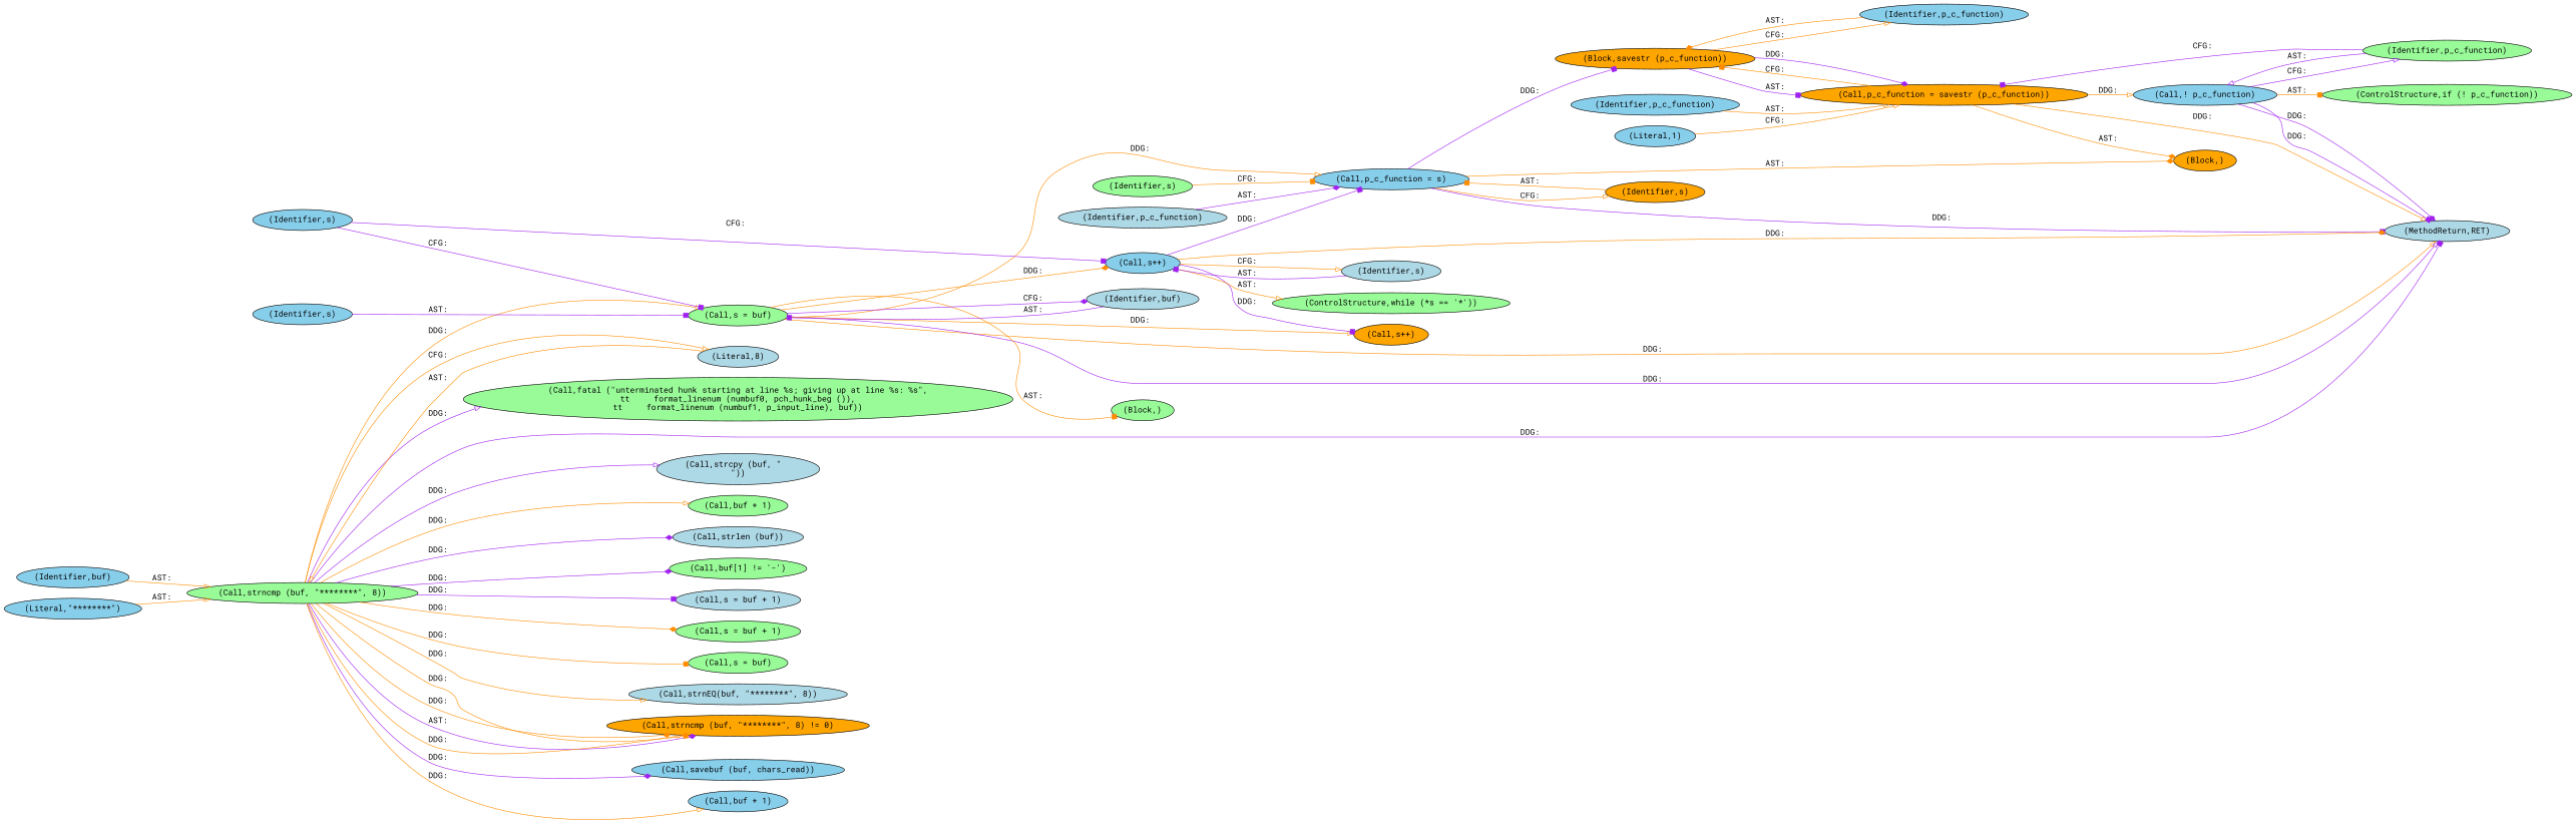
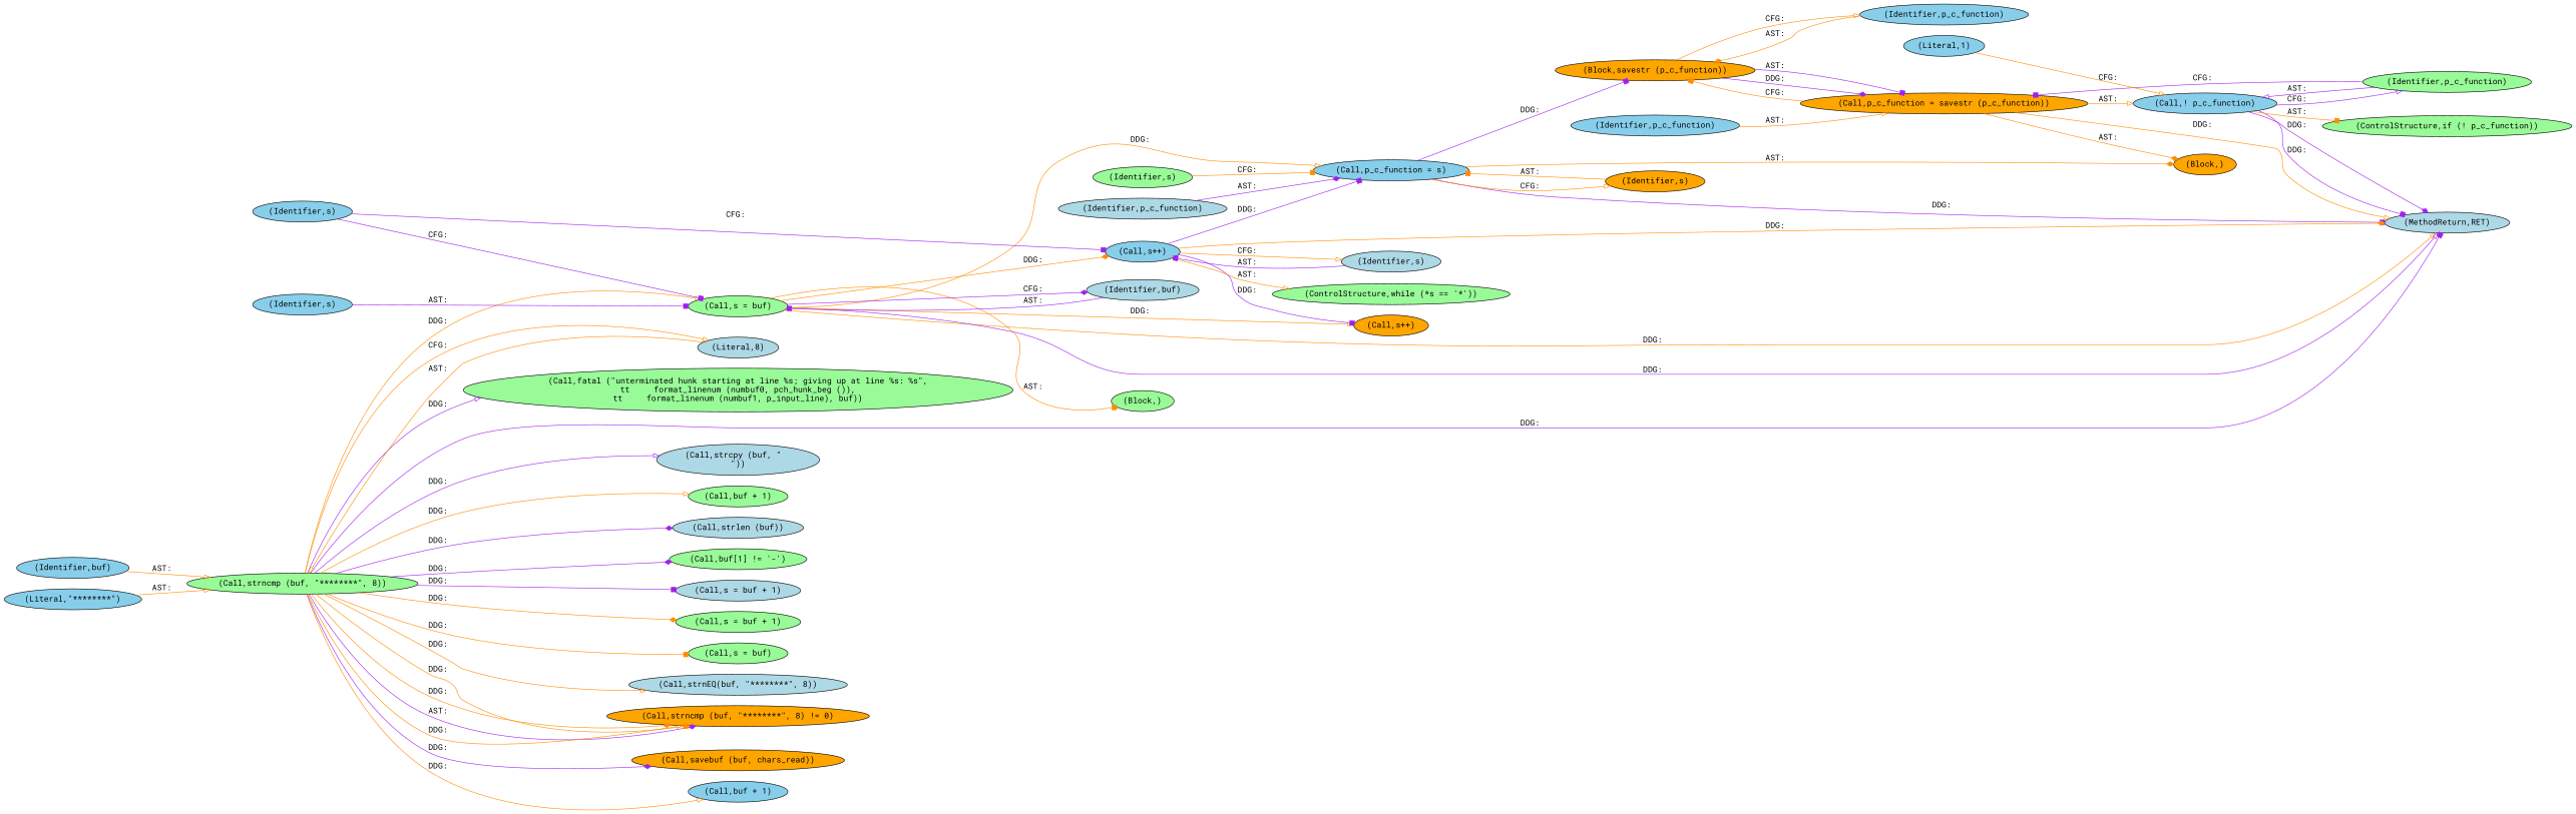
  digraph {
    fontname="Roboto Mono"
    rankdir=LR
    node [fillcolor=palegreen fontname="Roboto Mono" style=filled]
    edge [arrowhead=onormal color=darkorange fontname="Roboto Mono"]
    n1 [fillcolor=skyblue label="(Call,p_c_function = s)"]
    n2 [fillcolor=orange label="(Block,savestr (p_c_function))"]
    n3 [fillcolor=lightblue label="(MethodReturn,RET)"]
    n4 [fillcolor=orange label="(Identifier,s)"]
    n5 [fillcolor=orange label="(Block,)"]
    n6 [fillcolor=orange label="(Call,p_c_function = savestr (p_c_function))"]
    n7 [fillcolor=skyblue label="(Identifier,p_c_function)"]
    n8 [label="(Call,s = buf)"]
    n9 [fillcolor=skyblue label="(Call,s++)"]
    n10 [label="(Block,)"]
    n11 [fillcolor=orange label="(Call,s++)"]
    n12 [fillcolor=lightblue label="(Identifier,buf)"]
    n13 [label="(ControlStructure,while (*s == '*'))"]
    n14 [fillcolor=lightblue label="(Identifier,s)"]
    n15 [label="(Call,strncmp (buf, \"********\", 8))"]
    n16 [fillcolor=lightblue label="(Call,strcpy (buf, \"  \n\"))"]
    n17 [label="(Call,buf + 1)"]
    n18 [fillcolor=lightblue label="(Call,strlen (buf))"]
    n19 [label="(Call,buf[1] != '-')"]
    n20 [fillcolor=lightblue label="(Call,s = buf + 1)"]
    n21 [label="(Call,s = buf + 1)"]
    n22 [label="(Call,s = buf)"]
    n23 [fillcolor=lightblue label="(Call,strnEQ(buf, \"********\", 8))"]
    n24 [fillcolor=orange label="(Call,strncmp (buf, \"********\", 8) != 0)"]
-   n25 [fillcolor=skyblue label="(Call,savebuf (buf, chars_read))"]
+   n25 [fillcolor=orange label="(Call,savebuf (buf, chars_read))"]
    n26 [fillcolor=skyblue label="(Call,buf + 1)"]
    n27 [fillcolor=lightblue label="(Literal,8)"]
    n28 [label="(Call,fatal (\"unterminated hunk starting at line %s; giving up at line %s: %s\",\n\t\t     format_linenum (numbuf0, pch_hunk_beg ()),\n\t\t     format_linenum (numbuf1, p_input_line), buf))"]
    n29 [fillcolor=skyblue label="(Call,! p_c_function)"]
    n30 [label="(ControlStructure,if (! p_c_function))"]
    n31 [label="(Identifier,p_c_function)"]
    n32 [label="(Identifier,s)"]
    n33 [fillcolor=skyblue label="(Identifier,s)"]
    n34 [fillcolor=skyblue label="(Identifier,buf)"]
    n35 [fillcolor=skyblue label="(Literal,\"********\")"]
    n36 [fillcolor=skyblue label="(Identifier,p_c_function)"]
    n37 [fillcolor=lightblue label="(Identifier,p_c_function)"]
    n38 [fillcolor=skyblue label="(Literal,1)"]
    n39 [fillcolor=skyblue label="(Identifier,s)"]
    n1 -> n2 [arrowhead=box color=purple label="DDG: "]
    n1 -> n3 [arrowhead=box color=purple label="DDG: "]
    n1 -> n4 [label="CFG: "]
    n1 -> n5 [arrowhead=diamond label="AST: "]
    n2 -> n6 [arrowhead=box color=purple label="AST: "]
    n2 -> n6 [arrowhead=diamond color=purple label="DDG: "]
    n2 -> n7 [label="CFG: "]
    n4 -> n1 [arrowhead=box label="AST: "]
    n6 -> n2 [arrowhead=box label="CFG: "]
    n6 -> n3 [label="DDG: "]
    n6 -> n5 [arrowhead=diamond label="AST: "]
-   n6 -> n29 [label="DDG: "]
+   n6 -> n29 [label="AST: "]
    n7 -> n2 [arrowhead=diamond label="AST: "]
    n8 -> n1 [label="DDG: "]
    n8 -> n3 [label="DDG: "]
    n8 -> n3 [color=purple label="DDG: "]
    n8 -> n9 [arrowhead=diamond label="DDG: "]
    n8 -> n10 [arrowhead=box label="AST: "]
    n8 -> n11 [label="DDG: "]
    n8 -> n12 [arrowhead=diamond color=purple label="CFG: "]
    n9 -> n1 [arrowhead=box color=purple label="DDG: "]
    n9 -> n3 [arrowhead=diamond label="DDG: "]
    n9 -> n11 [arrowhead=box color=purple label="DDG: "]
    n9 -> n13 [label="AST: "]
    n9 -> n14 [label="CFG: "]
    n12 -> n8 [arrowhead=box color=purple label="AST: "]
    n14 -> n9 [arrowhead=box color=purple label="AST: "]
    n15 -> n3 [arrowhead=box color=purple label="DDG: "]
    n15 -> n8 [label="DDG: "]
    n15 -> n16 [color=purple label="DDG: "]
    n15 -> n17 [label="DDG: "]
    n15 -> n18 [arrowhead=diamond color=purple label="DDG: "]
    n15 -> n19 [arrowhead=diamond color=purple label="DDG: "]
    n15 -> n20 [arrowhead=box color=purple label="DDG: "]
    n15 -> n21 [arrowhead=diamond label="DDG: "]
    n15 -> n22 [arrowhead=box label="DDG: "]
    n15 -> n23 [label="DDG: "]
    n15 -> n24 [arrowhead=diamond color=purple label="AST: "]
    n15 -> n24 [label="DDG: "]
    n15 -> n24 [arrowhead=box label="DDG: "]
    n15 -> n24 [arrowhead=diamond label="DDG: "]
    n15 -> n25 [arrowhead=diamond color=purple label="DDG: "]
    n15 -> n26 [label="DDG: "]
    n15 -> n27 [label="CFG: "]
    n15 -> n28 [color=purple label="DDG: "]
    n27 -> n15 [label="AST: "]
    n29 -> n3 [arrowhead=diamond color=purple label="DDG: "]
    n29 -> n3 [arrowhead=box color=purple label="DDG: "]
    n29 -> n30 [arrowhead=box label="AST: "]
    n29 -> n31 [color=purple label="CFG: "]
    n31 -> n6 [arrowhead=box color=purple label="CFG: "]
    n31 -> n29 [color=purple label="AST: "]
    n32 -> n1 [arrowhead=box label="CFG: "]
    n33 -> n8 [arrowhead=box color=purple label="CFG: "]
    n33 -> n9 [arrowhead=box color=purple label="CFG: "]
    n34 -> n15 [label="AST: "]
    n35 -> n15 [label="AST: "]
    n36 -> n6 [label="AST: "]
    n37 -> n1 [arrowhead=diamond color=purple label="AST: "]
-   n38 -> n6 [label="CFG: "]
+   n38 -> n29 [label="CFG: "]
    n39 -> n8 [arrowhead=box color=purple label="AST: "]
  }
